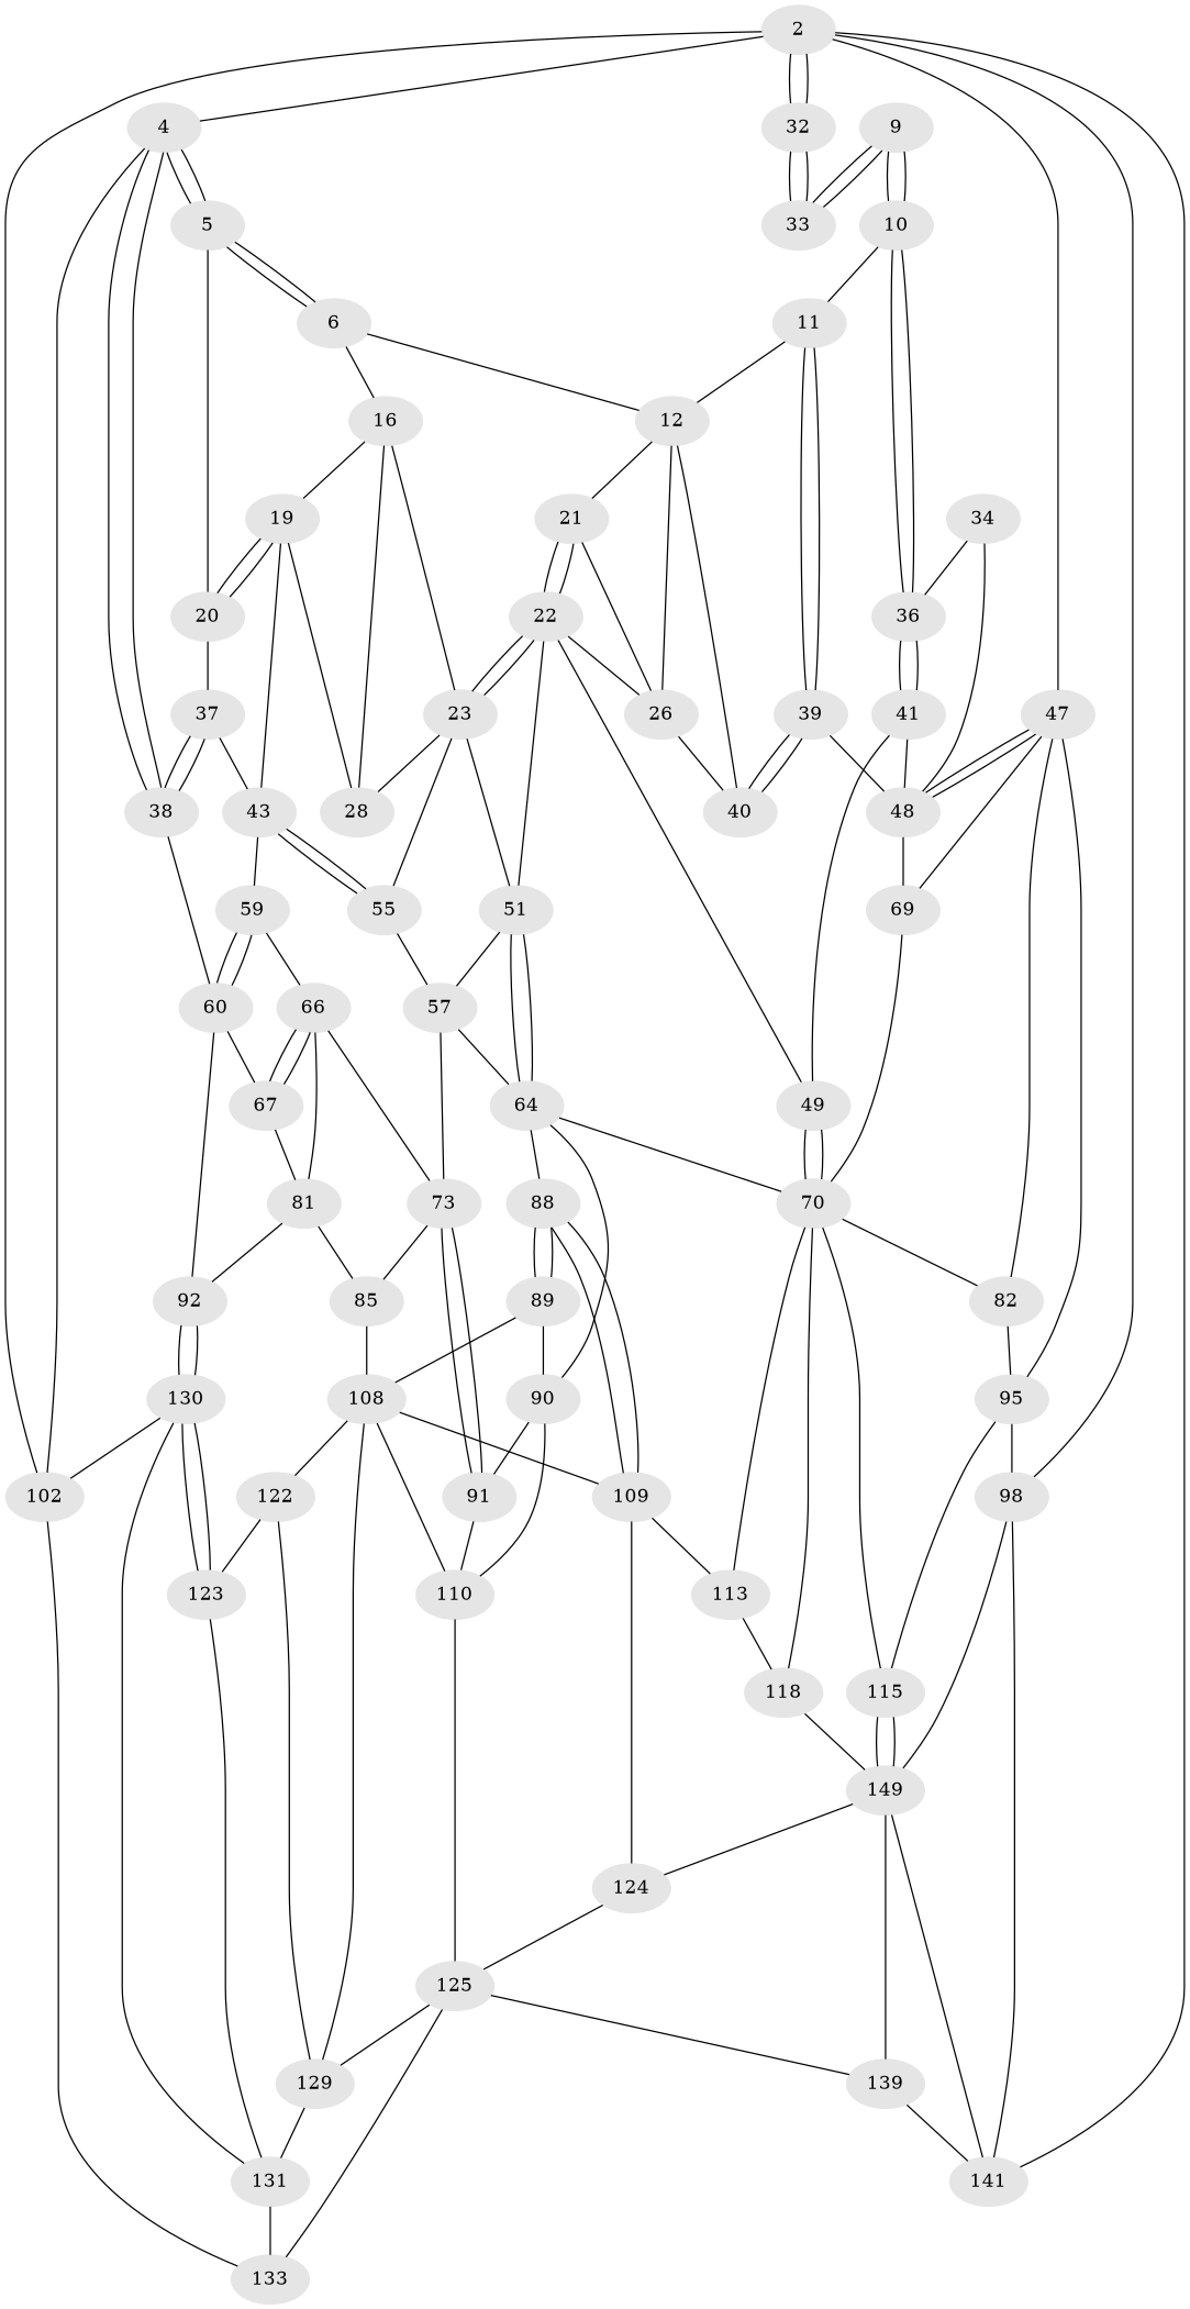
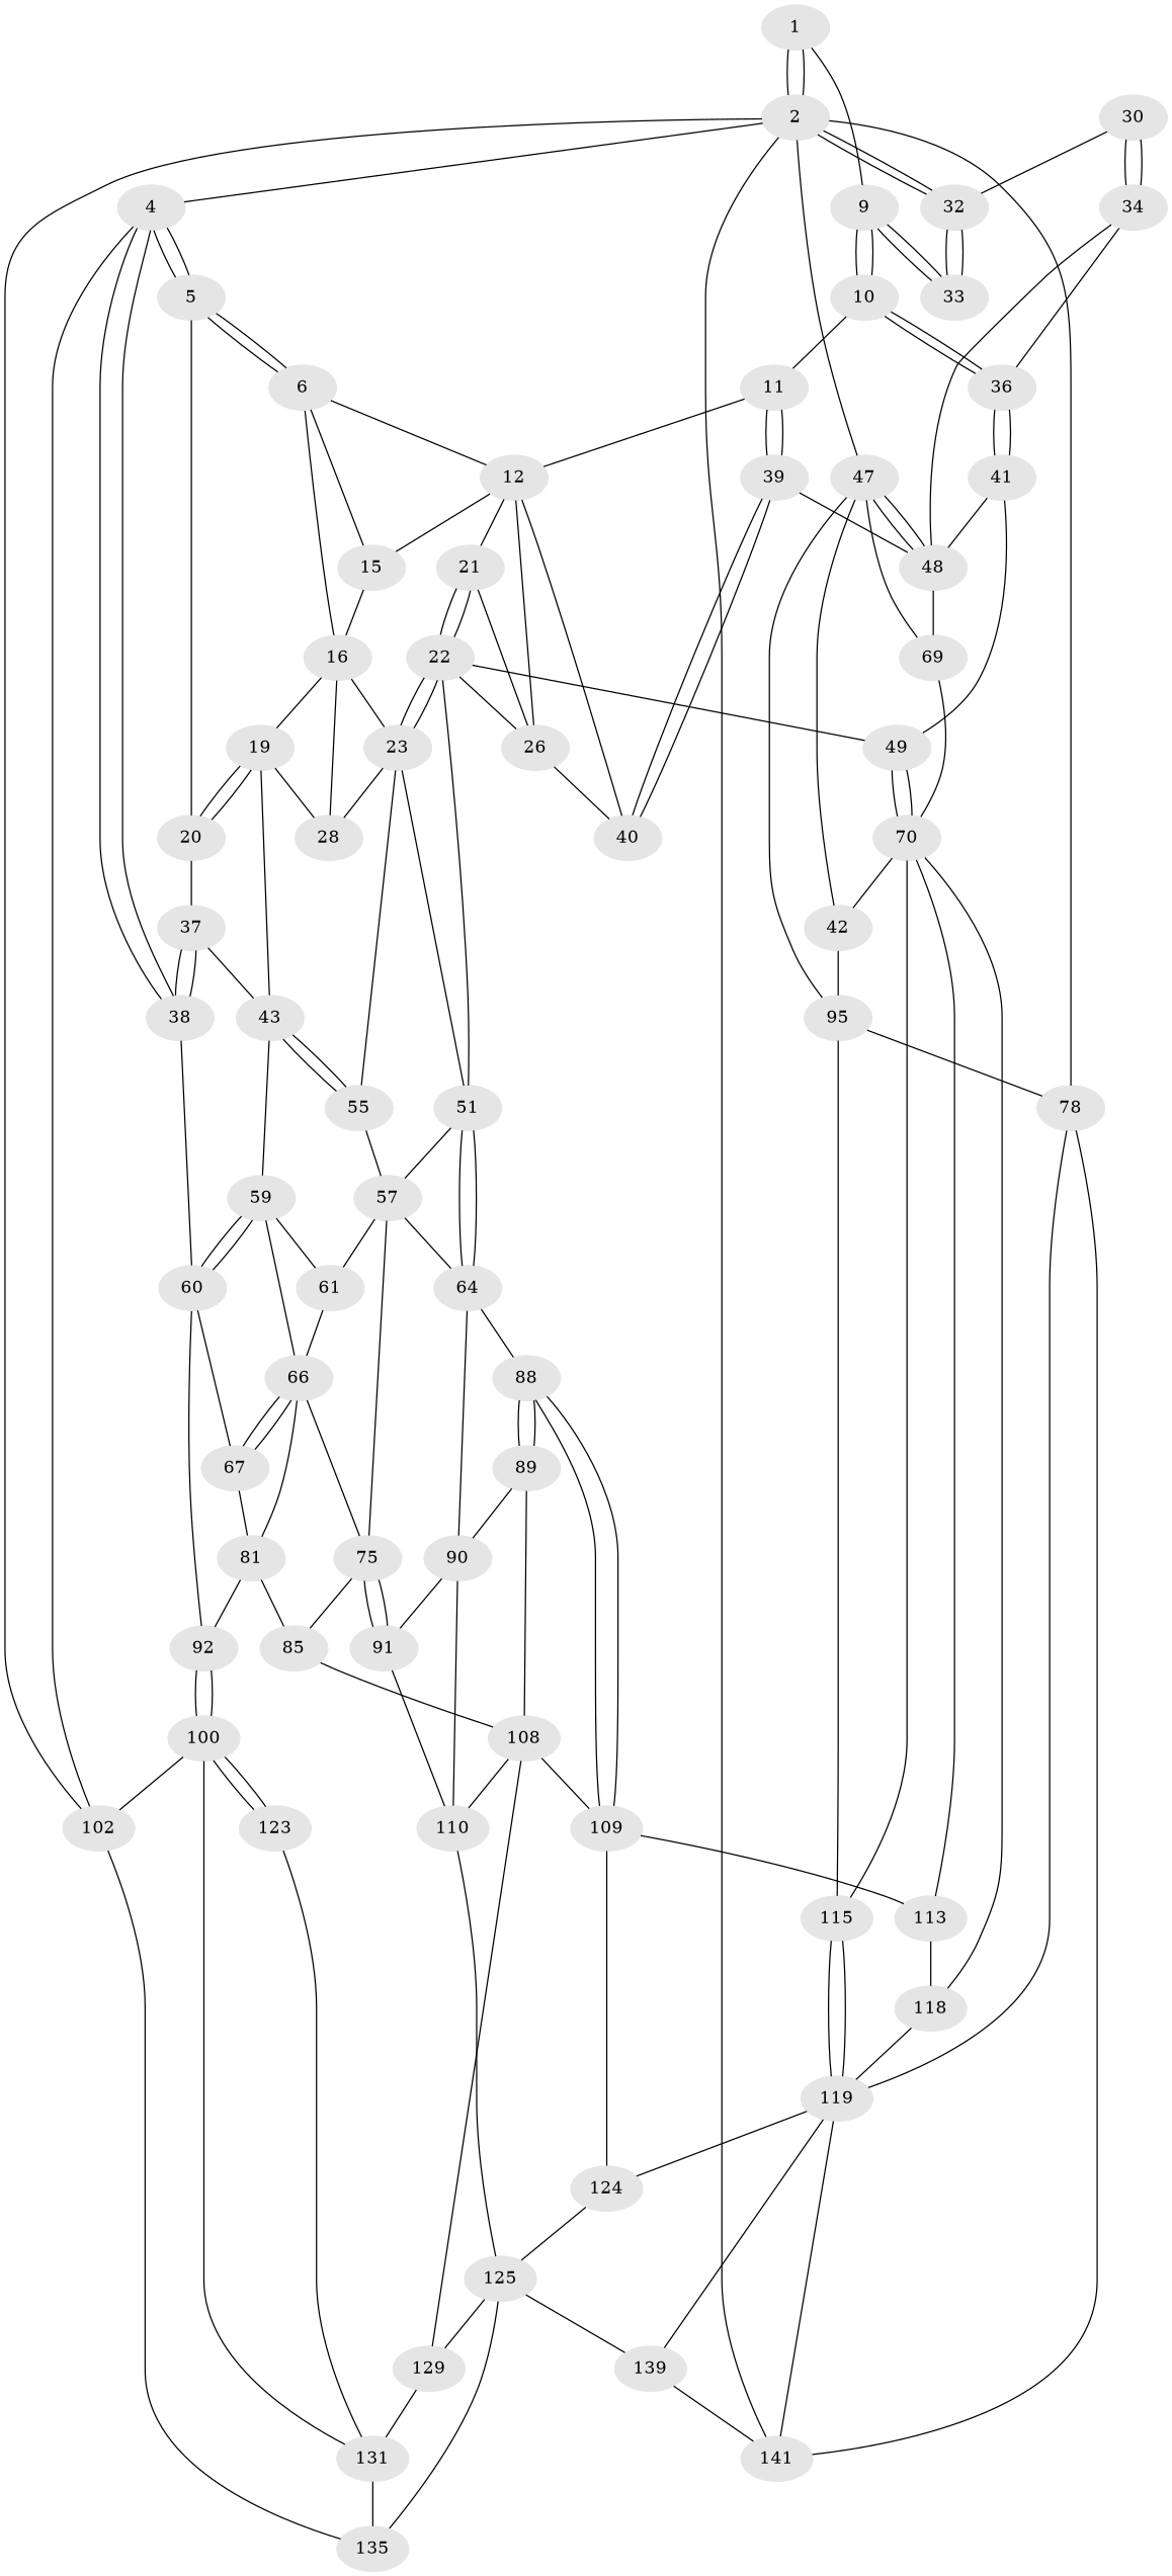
  graph {
    node [color=gray90 style=filled]
    2 [super="+3"]
+   1
    9
    4
    32
    47 [super="+76"]
-   98 [super="+136"]
+   98 [super="+136" label=78]
    102
    141 [super="+142"]
    10
    33
    5
    38
    48 [super="+63"]
    69
-   82
+   82 [label=42]
    95 [super="+99+96"]
-   119 [super="+120" label=149]
-   135 [super="+140" label=133]
+   119 [super="+120"]
+   135 [super="+140"]
    6 [super="+7"]
    20
    60 [super="+68"]
    12 [super="+25+13"]
+   15
    16 [super="+17"]
    37
    21
    26 [super="+45"]
    40
    19 [super="+29"]
    23 [super="+53+24"]
    28
    11
    36
    39
    41 [super="+42"]
    22 [super="+46"]
    43 [super="+44"]
    51 [super="+52"]
    55
    59 [super="+62"]
    49
    70 [super="+78"]
    57 [super="+58+72"]
    64 [super="+65+80"]
+   30 [super="+31"]
    34 [super="+35"]
    67
    92
+   61
    66 [super="+71"]
    115
    113
    118
-   73 [super="+74"]
+   73 [super="+74" label=75]
    88
    90 [super="+93"]
    85
    91 [super="+94"]
    81 [super="+86"]
-   100 [super="+101" label=130]
+   100 [super="+101"]
    89 [super="+103"]
    109 [super="+114"]
    110
    108 [super="+111"]
-   122
    129 [super="+130"]
    124
    125 [super="+126+128"]
    123
    131 [super="+132"]
    139
    2 -- 4
    2 -- 32
    2 -- 32
    2 -- 47
    2 -- 98
    2 -- 102
    2 -- 141
+   1 -- 2
+   1 -- 2
+   1 -- 9
    9 -- 10
    9 -- 10
    9 -- 33
    9 -- 33
    4 -- 102
    4 -- 5
    4 -- 5
    4 -- 38
    4 -- 38
    32 -- 33
    32 -- 33
    47 -- 48
    47 -- 48
    47 -- 69
    47 -- 82
    47 -- 95
    98 -- 141
    98 -- 119
    102 -- 135
    10 -- 11
    10 -- 36
    10 -- 36
    5 -- 6
    5 -- 6
    5 -- 20
    38 -- 60
    48 -- 69
    69 -- 70
    82 -- 95
    95 -- 98 [weight=2]
    95 -- 115
    119 -- 141
    119 -- 124
    119 -- 139
    6 -- 12
+   6 -- 15
    6 -- 16
    20 -- 37
    60 -- 67
    60 -- 92
+   12 -- 15
    12 -- 21
    12 -- 26
    12 -- 40
+   15 -- 16
    16 -- 19
    16 -- 23 [weight=2]
    16 -- 28
    37 -- 38
    37 -- 38
    37 -- 43
    21 -- 26
    21 -- 22
    21 -- 22
    26 -- 40
    19 -- 20
    19 -- 20
    19 -- 28
    19 -- 43
    23 -- 28
    23 -- 51
    23 -- 55
    11 -- 12
    11 -- 39
    11 -- 39
    36 -- 41
    36 -- 41
    39 -- 48
    39 -- 40
    39 -- 40
    41 -- 48
    41 -- 49
    22 -- 26
    22 -- 23
    22 -- 23
    22 -- 51
    22 -- 49
    43 -- 55
    43 -- 55
    43 -- 59
    51 -- 57
    51 -- 64 [weight=2]
    51 -- 64
    55 -- 57
    59 -- 60
    59 -- 60
+   59 -- 61
    59 -- 66
    49 -- 70
    49 -- 70
    70 -- 82
    70 -- 115
    70 -- 113
    70 -- 118
    57 -- 64
+   57 -- 61
    57 -- 73
-   64 -- 70
    64 -- 88
    64 -- 90
+   30 -- 32
+   30 -- 34 [weight=2]
+   30 -- 34
    34 -- 48
    34 -- 36
    67 -- 81
    92 -- 100
    92 -- 100
+   61 -- 66
    66 -- 67
    66 -- 67
    66 -- 73
    66 -- 81
    115 -- 119
    115 -- 119
    113 -- 118
    118 -- 119
    73 -- 85
    73 -- 91 [weight=2]
    73 -- 91
    88 -- 89
    88 -- 89
    88 -- 109
    88 -- 109
    90 -- 91
    90 -- 110
    85 -- 108
    91 -- 110
    81 -- 92
    81 -- 85
    100 -- 102
    100 -- 123
    100 -- 123
    100 -- 131
    89 -- 90 [weight=2]
    89 -- 108
    109 -- 113
    109 -- 124
    110 -- 125 [weight=2]
    108 -- 109
    108 -- 110
-   108 -- 122
    108 -- 129
-   122 -- 129
-   122 -- 123
    129 -- 131
    124 -- 125
    125 -- 135 [weight=2]
    125 -- 129
    125 -- 139
    123 -- 131
    131 -- 135 [weight=2]
    139 -- 141
  }
